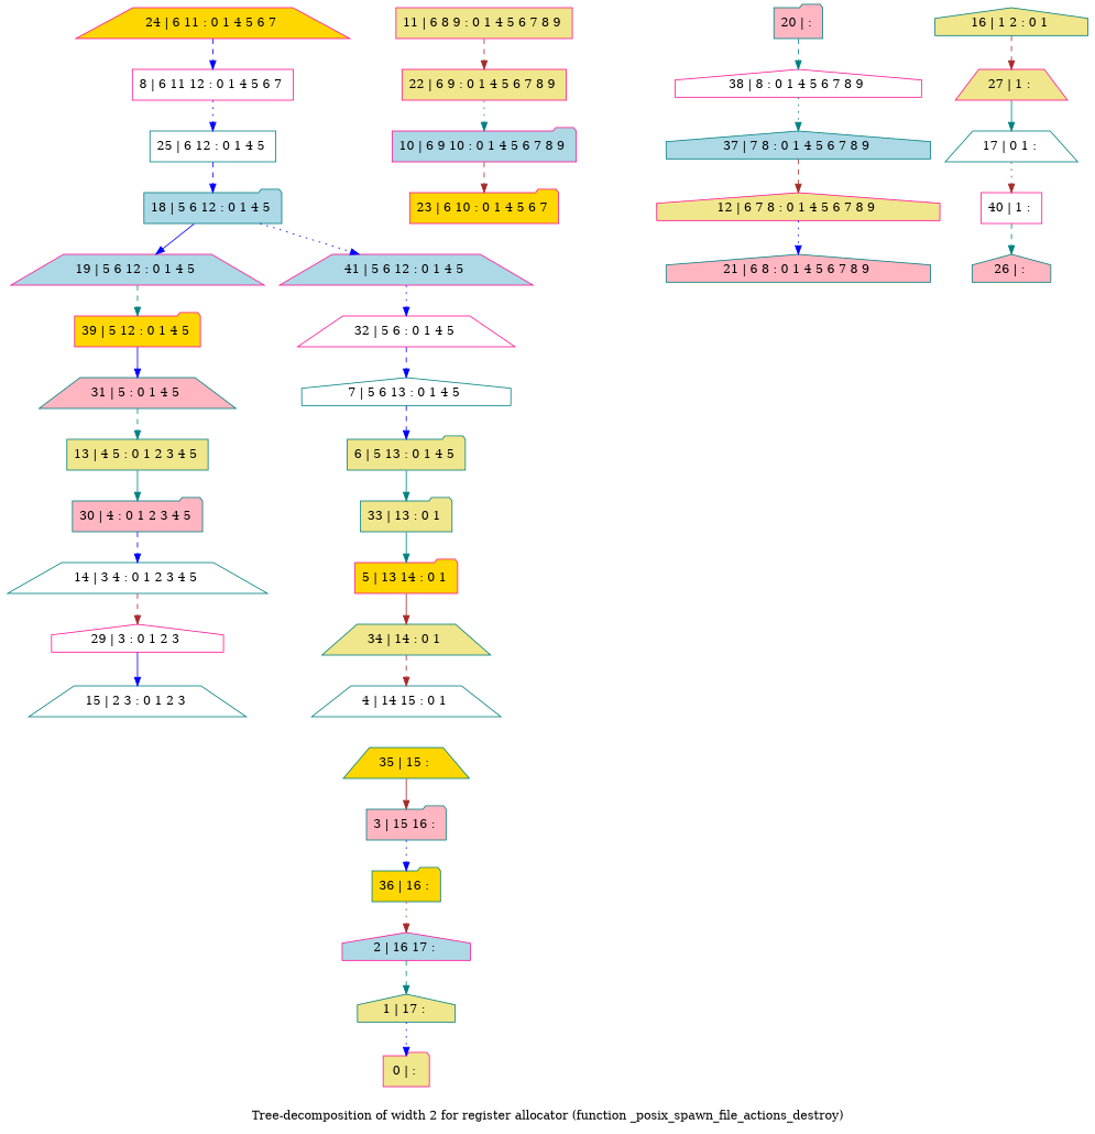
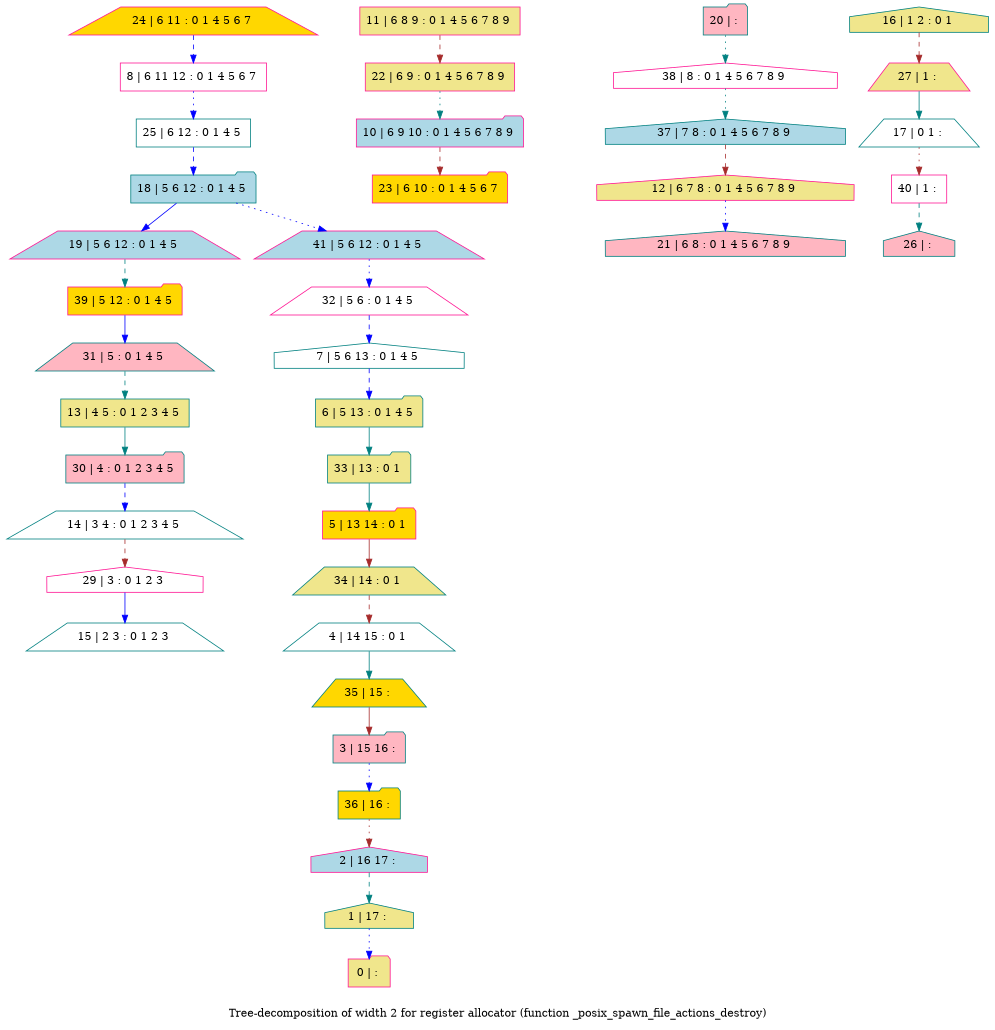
  digraph {
    label="Tree-decomposition of width 2 for register allocator (function _posix_spawn_file_actions_destroy)"
    node [color=teal fillcolor=khaki shape=folder style=filled]
    edge [color=blue style=dashed]
    n1 [color=deeppink label="0 | : "]
    n2 [label="1 | 17 : " shape=house]
    n3 [color=deeppink fillcolor=lightblue label="2 | 16 17 : " shape=house]
    n4 [fillcolor=lightpink label="3 | 15 16 : "]
    n5 [fillcolor=gold label="36 | 16 : "]
    n6 [fillcolor=white label="4 | 14 15 : 0 1 " shape=trapezium]
    n7 [fillcolor=gold label="35 | 15 : " shape=trapezium]
    n8 [color=deeppink fillcolor=gold label="5 | 13 14 : 0 1 "]
    n9 [label="34 | 14 : 0 1 " shape=trapezium]
    n10 [label="6 | 5 13 : 0 1 4 5 "]
    n11 [label="33 | 13 : 0 1 "]
    n12 [fillcolor=white label="7 | 5 6 13 : 0 1 4 5 " shape=house]
    n13 [color=deeppink fillcolor=white label="8 | 6 11 12 : 0 1 4 5 6 7 " shape=box]
    n14 [fillcolor=white label="25 | 6 12 : 0 1 4 5 " shape=box]
    n15 [fillcolor=lightblue label="18 | 5 6 12 : 0 1 4 5 "]
    n16 [color=deeppink fillcolor=gold label="24 | 6 11 : 0 1 4 5 6 7 " shape=trapezium]
    n17 [color=deeppink fillcolor=lightblue label="10 | 6 9 10 : 0 1 4 5 6 7 8 9 "]
    n18 [color=deeppink fillcolor=gold label="23 | 6 10 : 0 1 4 5 6 7 "]
    n19 [color=deeppink label="11 | 6 8 9 : 0 1 4 5 6 7 8 9 " shape=box]
    n20 [color=deeppink label="22 | 6 9 : 0 1 4 5 6 7 8 9 " shape=box]
    n21 [color=deeppink label="12 | 6 7 8 : 0 1 4 5 6 7 8 9 " shape=house]
    n22 [fillcolor=lightpink label="21 | 6 8 : 0 1 4 5 6 7 8 9 " shape=house]
    n23 [label="13 | 4 5 : 0 1 2 3 4 5 " shape=box]
    n24 [fillcolor=lightpink label="30 | 4 : 0 1 2 3 4 5 "]
    n25 [fillcolor=white label="14 | 3 4 : 0 1 2 3 4 5 " shape=trapezium]
    n26 [color=deeppink fillcolor=white label="29 | 3 : 0 1 2 3 " shape=house]
    n27 [fillcolor=white label="15 | 2 3 : 0 1 2 3 " shape=trapezium]
    n28 [label="16 | 1 2 : 0 1 " shape=house]
    n29 [color=deeppink label="27 | 1 : " shape=trapezium]
    n30 [fillcolor=white label="17 | 0 1 : " shape=trapezium]
    n31 [color=deeppink fillcolor=white label="40 | 1 : " shape=box]
    n32 [fillcolor=lightpink label="26 | : " shape=house]
    n33 [color=deeppink fillcolor=lightblue label="19 | 5 6 12 : 0 1 4 5 " shape=trapezium]
    n34 [color=deeppink fillcolor=lightblue label="41 | 5 6 12 : 0 1 4 5 " shape=trapezium]
    n35 [color=deeppink fillcolor=gold label="39 | 5 12 : 0 1 4 5 "]
    n36 [color=deeppink fillcolor=white label="32 | 5 6 : 0 1 4 5 " shape=trapezium]
    n37 [fillcolor=lightpink label="31 | 5 : 0 1 4 5 " shape=trapezium]
    n38 [fillcolor=lightpink label="20 | : "]
    n39 [color=deeppink fillcolor=white label="38 | 8 : 0 1 4 5 6 7 8 9 " shape=house]
    n40 [fillcolor=lightblue label="37 | 7 8 : 0 1 4 5 6 7 8 9 " shape=house]
    n2 -> n1 [style=dotted]
    n3 -> n2 [color=teal]
    n4 -> n5 [style=dotted]
    n5 -> n3 [color=brown style=dotted]
+   n6 -> n7 [color=teal style=solid]
    n7 -> n4 [color=brown style=solid]
    n8 -> n9 [color=brown style=solid]
    n9 -> n6 [color=brown]
    n10 -> n11 [color=teal style=solid]
    n11 -> n8 [color=teal style=solid]
    n12 -> n10
    n13 -> n14 [style=dotted]
    n14 -> n15
    n15 -> n33 [style=solid]
    n15 -> n34 [style=dotted]
    n16 -> n13
    n17 -> n18 [color=brown]
    n19 -> n20 [color=brown]
    n20 -> n17 [color=teal style=dotted]
    n21 -> n22 [style=dotted]
    n23 -> n24 [color=teal style=solid]
    n24 -> n25
    n25 -> n26 [color=brown]
    n26 -> n27 [style=solid]
    n28 -> n29 [color=brown]
    n29 -> n30 [color=teal style=solid]
    n30 -> n31 [color=brown style=dotted]
    n31 -> n32 [color=teal]
    n33 -> n35 [color=teal]
    n34 -> n36 [style=dotted]
    n35 -> n37 [style=solid]
    n36 -> n12
    n37 -> n23 [color=teal]
-   n38 -> n39 [color=teal]
+   n38 -> n39 [color=teal style=dotted]
    n39 -> n40 [color=teal style=dotted]
    n40 -> n21 [color=brown]
  }
